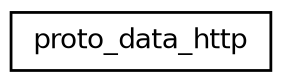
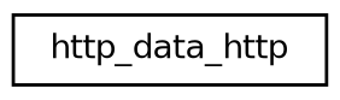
  digraph {
    rankdir=LR
-   n1 [color=black fillcolor=white fontname=Helvetica fontsize=10 height=0.2 label=proto_data_http shape=record style=filled width=0.4]
+   n1 [color=black fillcolor=white fontname=Helvetica fontsize=10 height=0.2 label=http_data_http shape=record style=filled width=0.4]
  }
